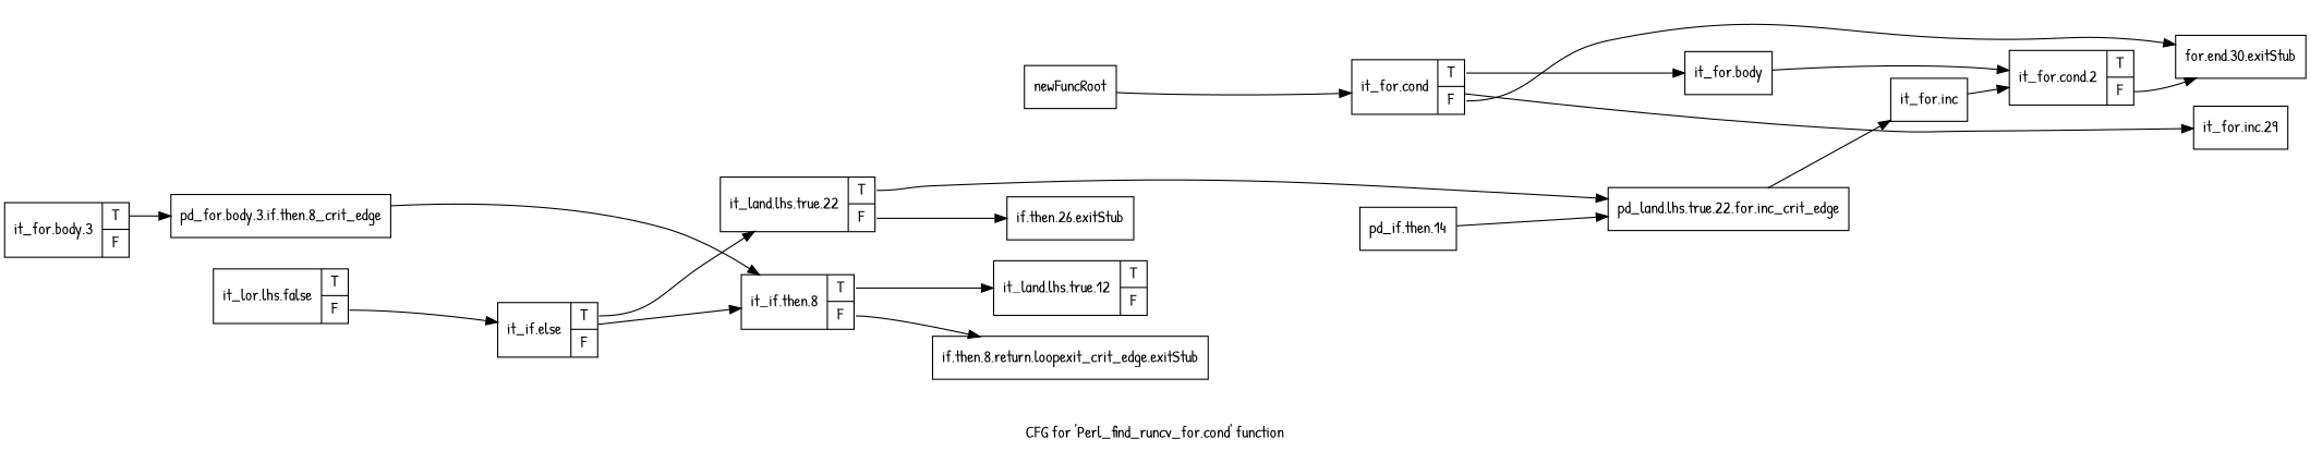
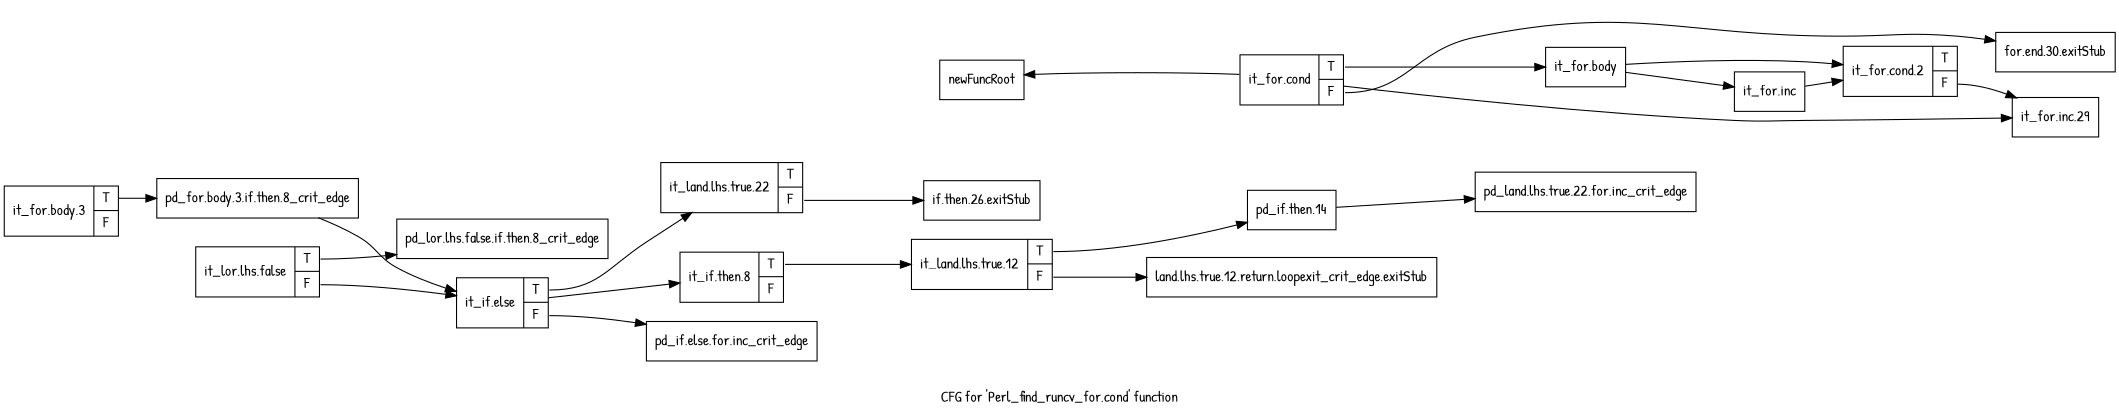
  digraph {
    fontname="Patrick Hand"
    label="CFG for 'Perl_find_runcv_for.cond' function"
    rankdir=LR
    node [fontname="Patrick Hand" shape=record]
    edge [fontname="Patrick Hand"]
    n1 [label="{newFuncRoot}"]
    n2 [label="{it_for.cond|{<s0>T|<s1>F}}"]
    n3 [label="{for.end.30.exitStub}"]
    n4 [label="{it_for.body}"]
    n5 [label="{it_for.inc.29}"]
    n6 [label="{it_for.cond.2|{<s0>T|<s1>F}}"]
    n7 [label="{if.then.26.exitStub}"]
-   n8 [label="{if.then.8.return.loopexit_crit_edge.exitStub}"]
+   n9 [label="{land.lhs.true.12.return.loopexit_crit_edge.exitStub}"]
    n10 [label="{it_for.body.3|{<s0>T|<s1>F}}"]
    n11 [label="{pd_for.body.3.if.then.8_crit_edge}"]
    n12 [label="{it_if.then.8|{<s0>T|<s1>F}}"]
    n13 [label="{it_lor.lhs.false|{<s0>T|<s1>F}}"]
+   n14 [label="{pd_lor.lhs.false.if.then.8_crit_edge}"]
    n15 [label="{it_if.else|{<s0>T|<s1>F}}"]
    n16 [label="{it_land.lhs.true.12|{<s0>T|<s1>F}}"]
    n17 [label="{it_land.lhs.true.22|{<s0>T|<s1>F}}"]
+   n18 [label="{pd_if.else.for.inc_crit_edge}"]
    n19 [label="{pd_land.lhs.true.22.for.inc_crit_edge}"]
    n20 [label="{it_for.inc}"]
    n21 [label="{pd_if.then.14}"]
-   n1 -> n2
+   n2 -> n1
    n2 -> n3 [tailport=s1]
    n2 -> n4 [tailport=s0]
    n2 -> n5
    n4 -> n6
-   n6 -> n3 [tailport=s1]
+   n6 -> n5 [tailport=s1]
    n10 -> n11 [tailport=s0]
-   n11 -> n12
-   n12 -> n8 [tailport=s1]
+   n11 -> n15
    n12 -> n16 [tailport=s0]
+   n13 -> n14 [tailport=s0]
    n13 -> n15 [tailport=s1]
    n15 -> n12
    n15 -> n17 [tailport=s0]
+   n15 -> n18 [tailport=s1]
+   n16 -> n9 [tailport=s1]
+   n16 -> n21 [tailport=s0]
    n17 -> n7 [tailport=s1]
-   n17 -> n19 [tailport=s0]
-   n19 -> n20
+   n4 -> n20
    n20 -> n6
    n21 -> n19
  }
